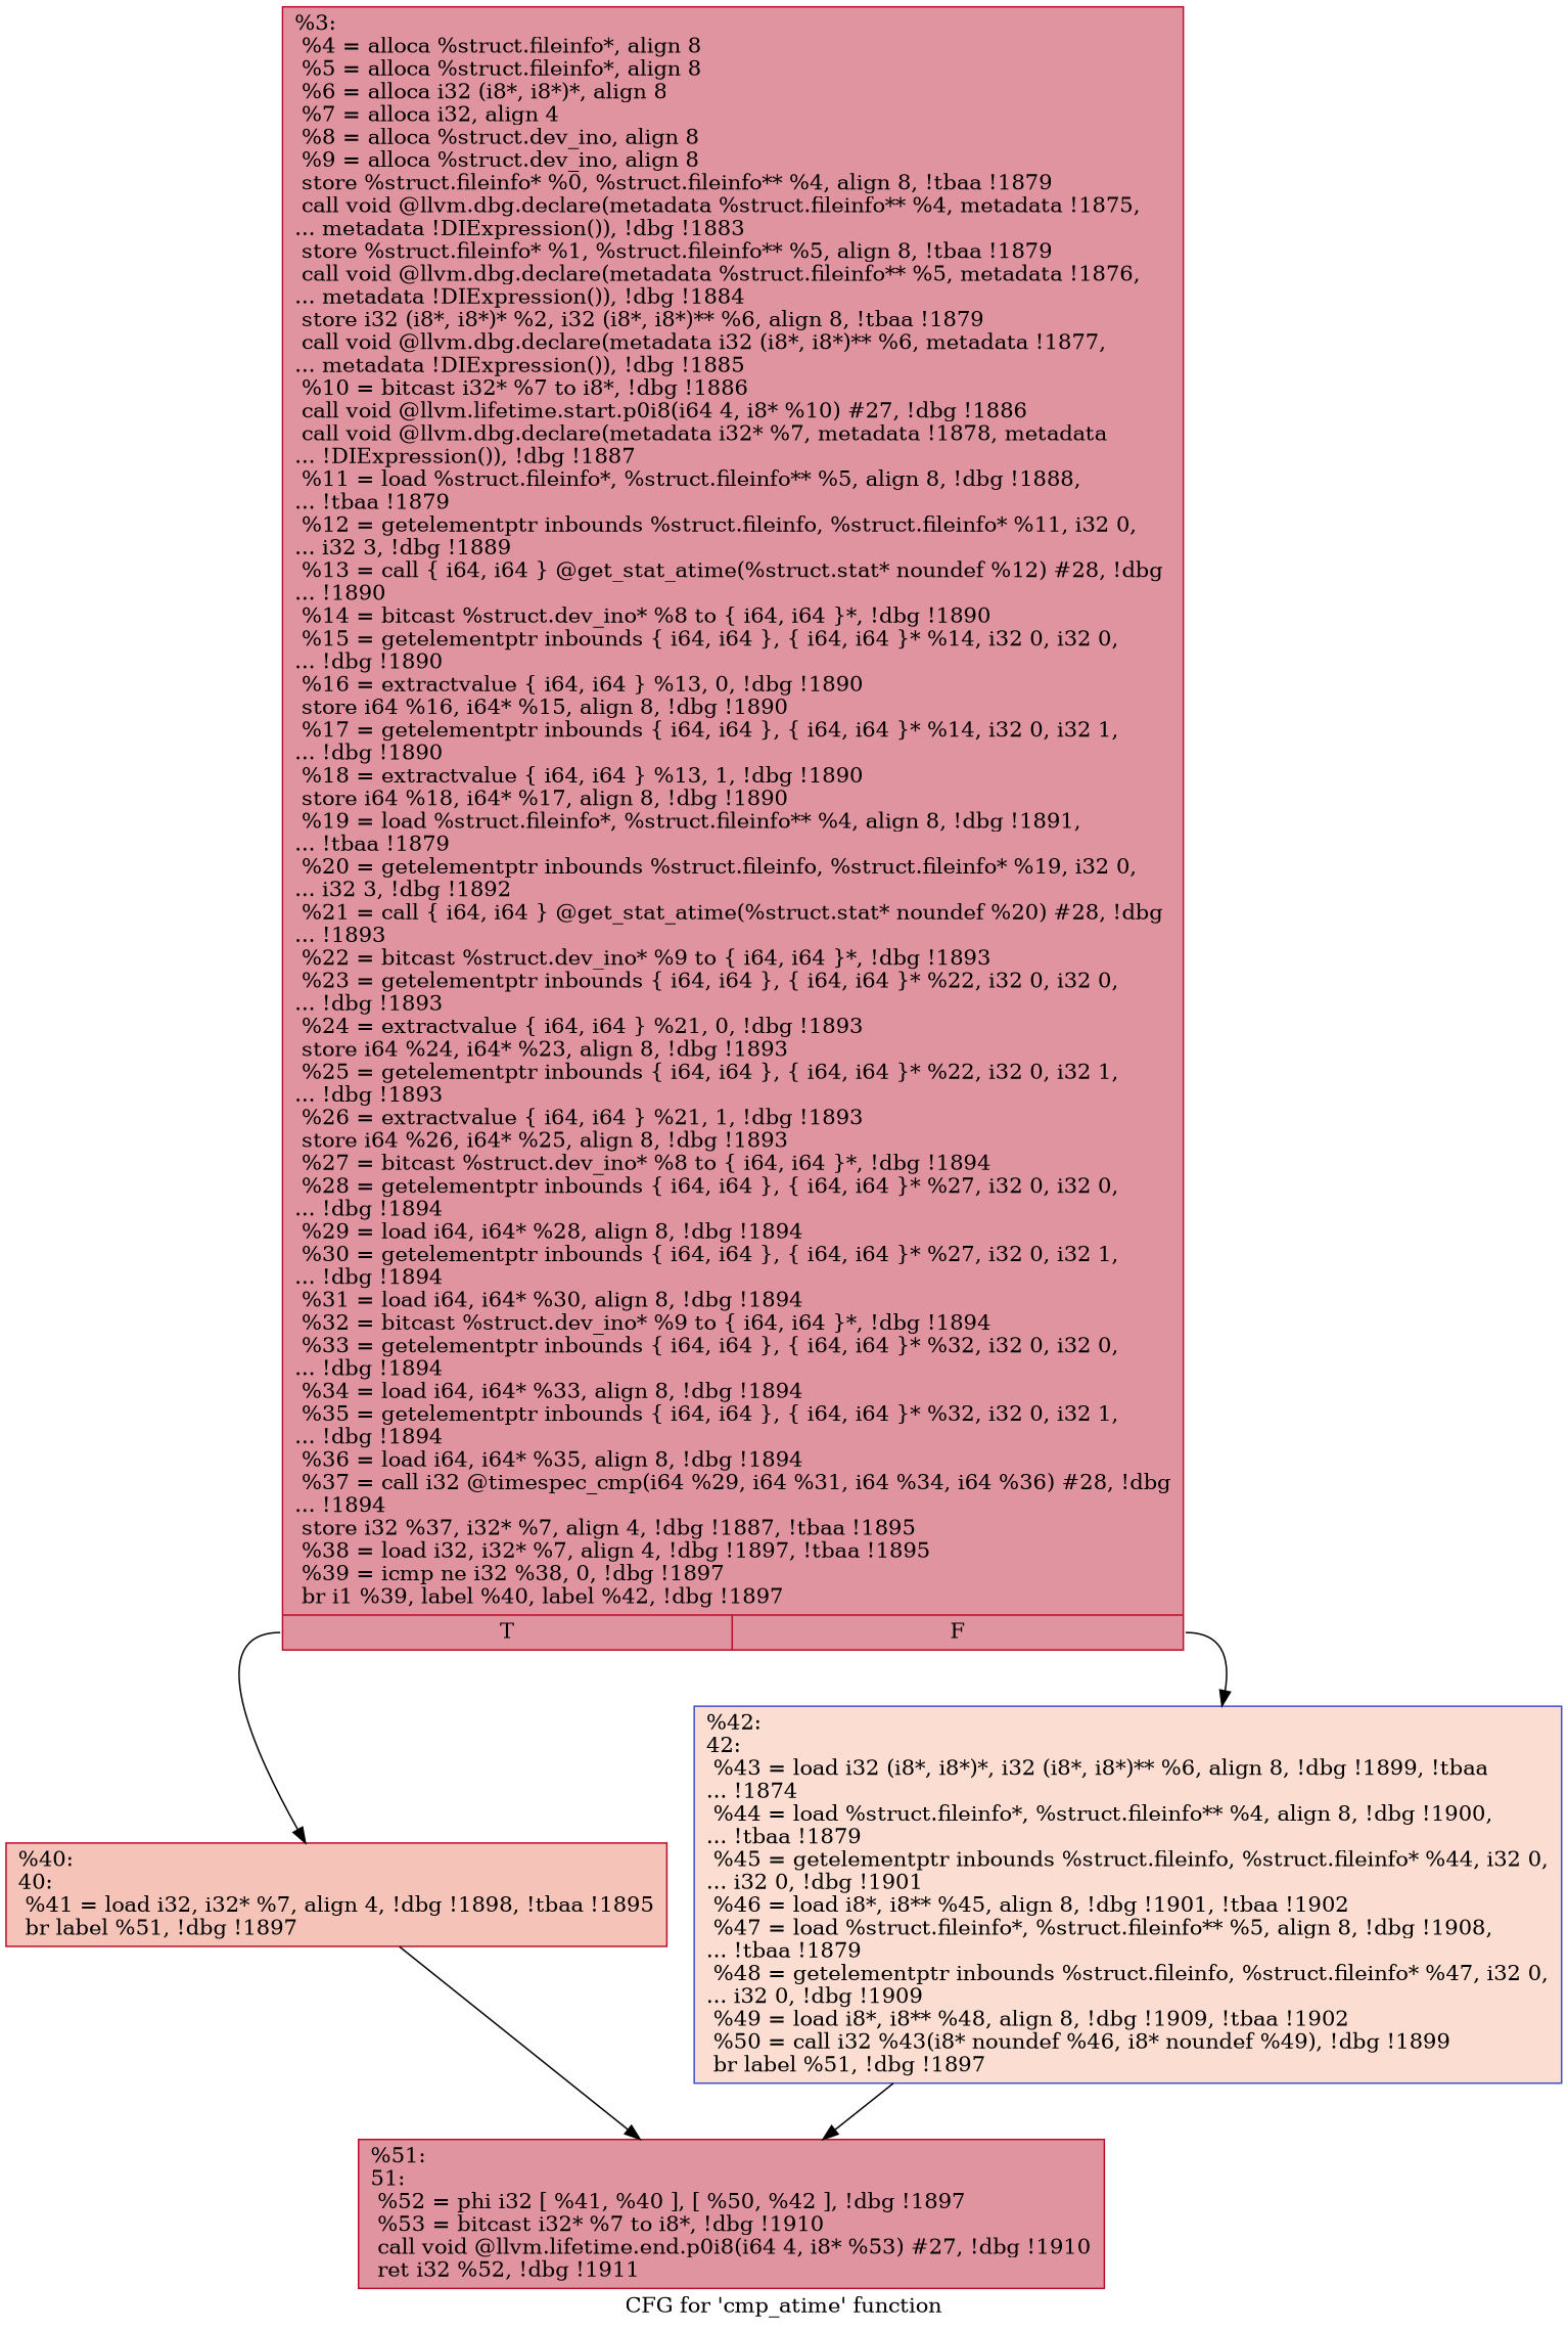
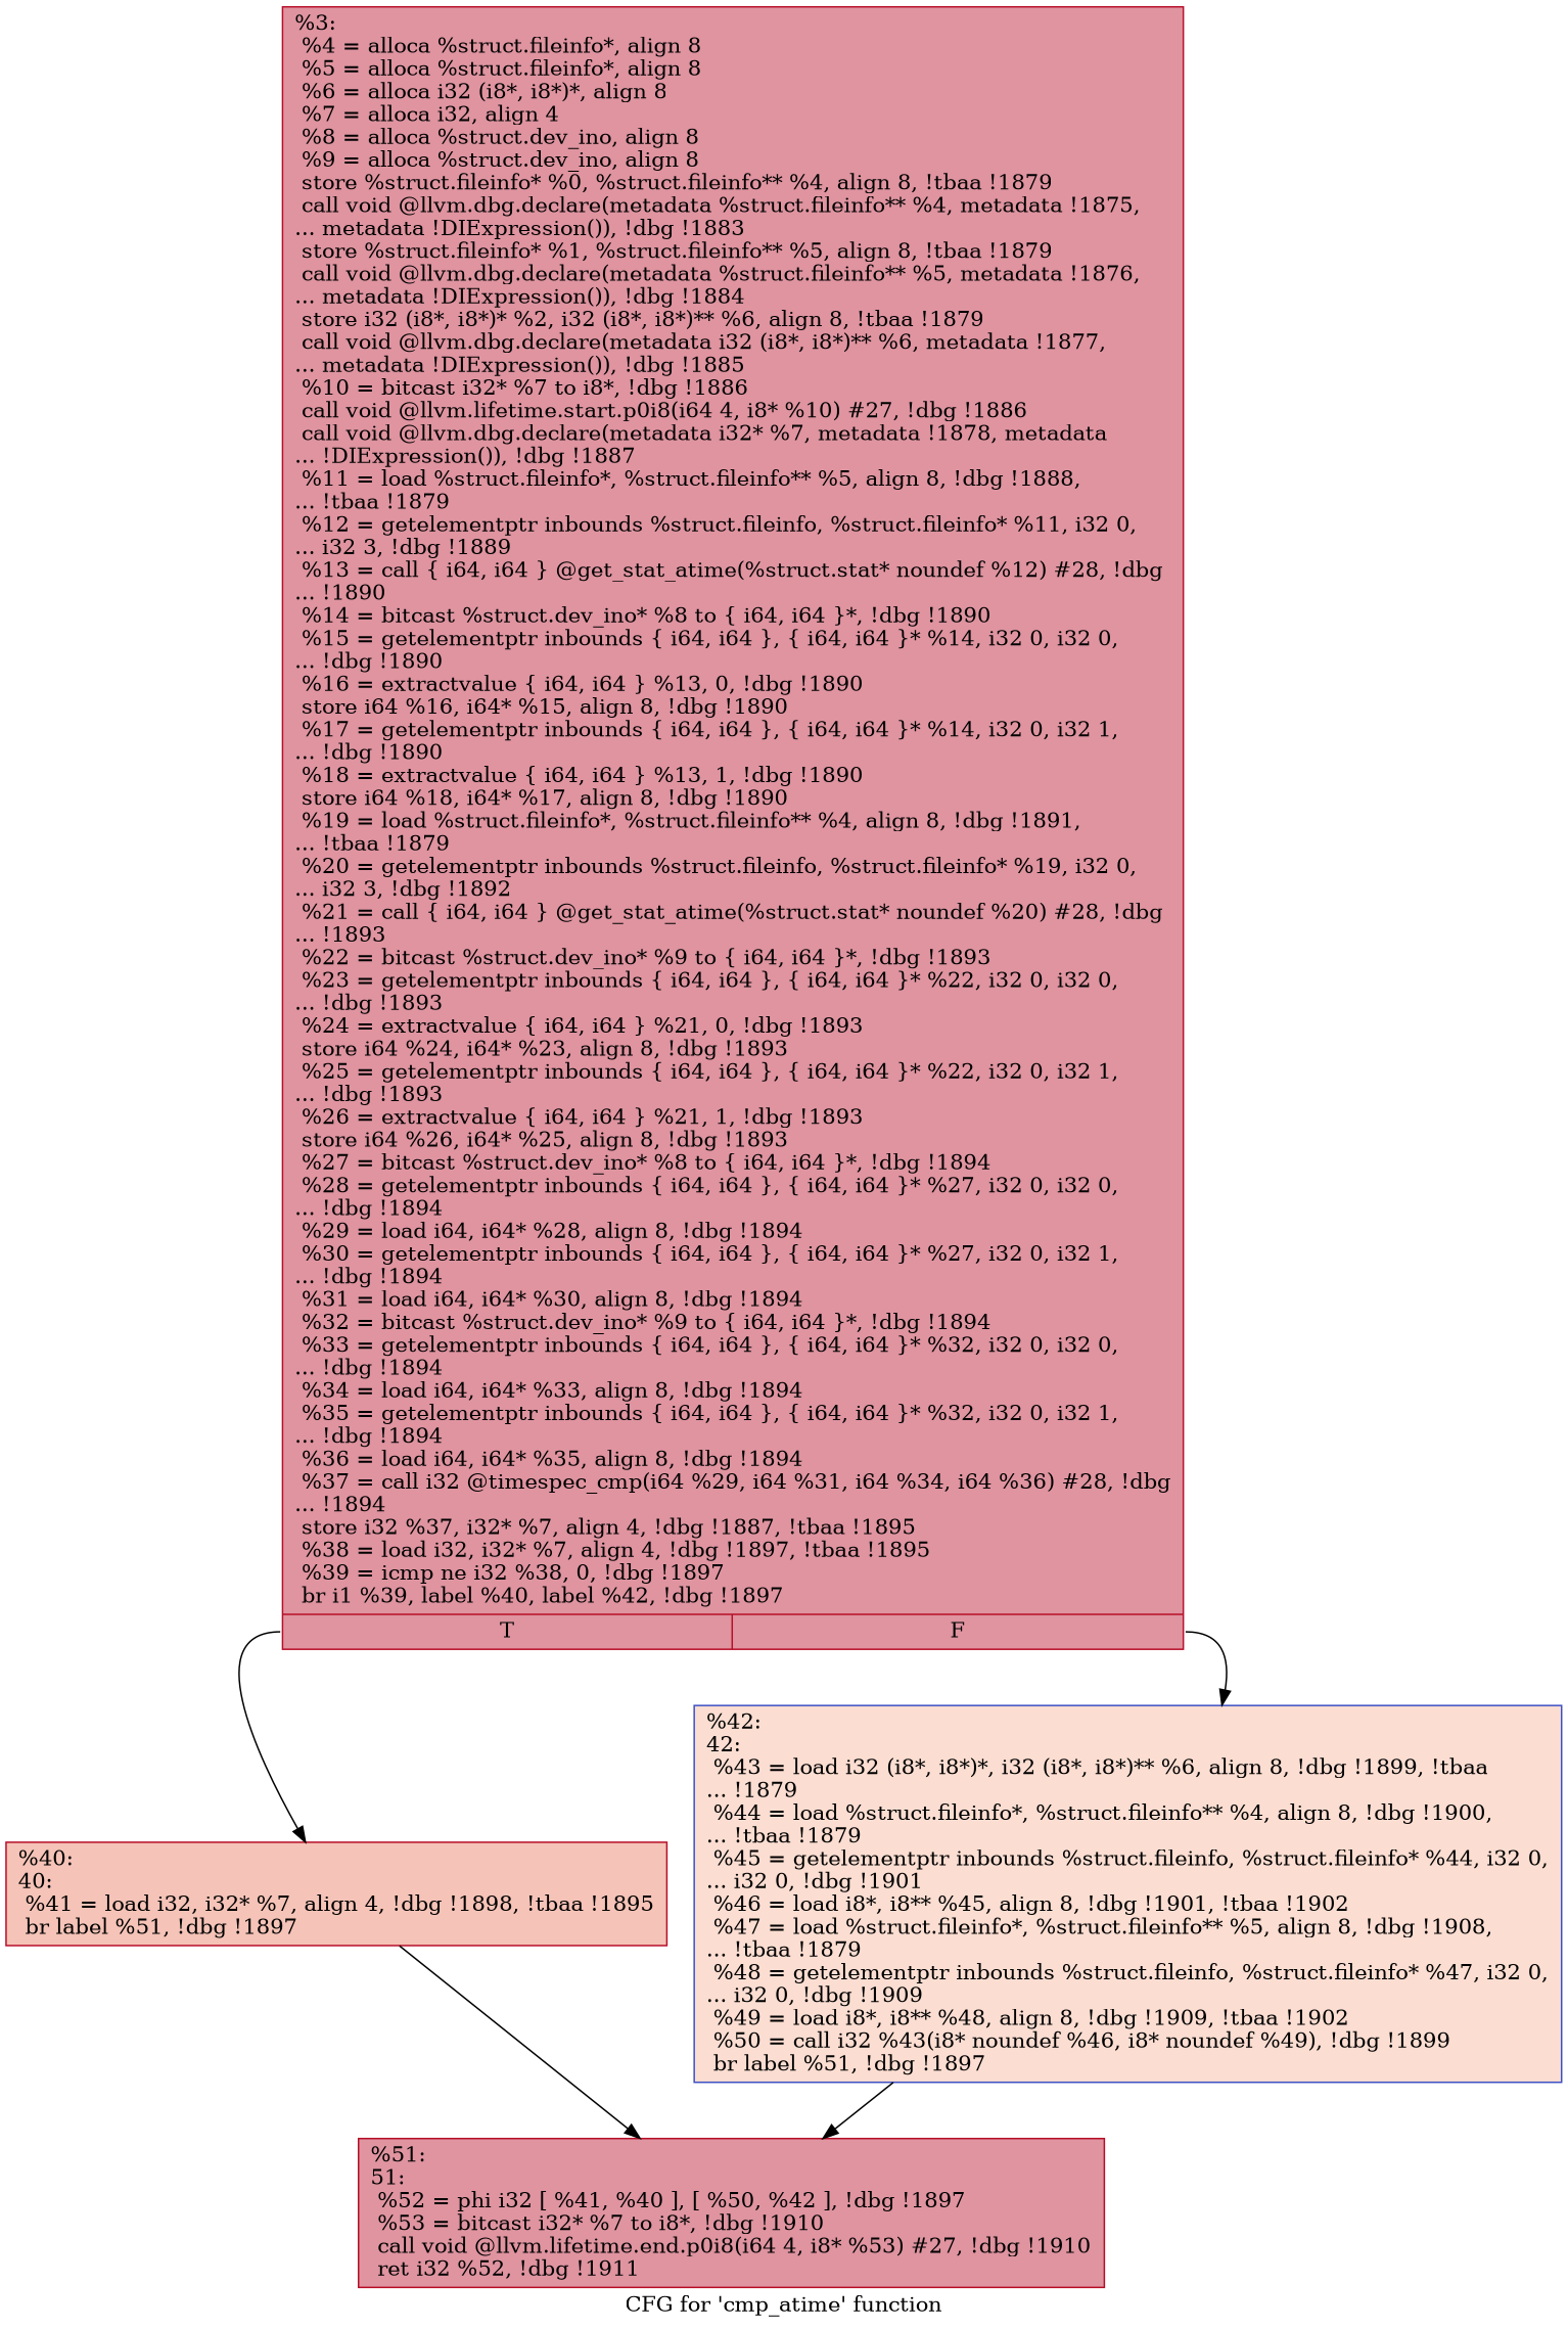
  digraph {
    label="CFG for 'cmp_atime' function"
    node [color="#b70d28ff" fillcolor="#b70d2870" shape=record style=filled]
    n1 [label="{%3:\l  %4 = alloca %struct.fileinfo*, align 8\l  %5 = alloca %struct.fileinfo*, align 8\l  %6 = alloca i32 (i8*, i8*)*, align 8\l  %7 = alloca i32, align 4\l  %8 = alloca %struct.dev_ino, align 8\l  %9 = alloca %struct.dev_ino, align 8\l  store %struct.fileinfo* %0, %struct.fileinfo** %4, align 8, !tbaa !1879\l  call void @llvm.dbg.declare(metadata %struct.fileinfo** %4, metadata !1875,\l... metadata !DIExpression()), !dbg !1883\l  store %struct.fileinfo* %1, %struct.fileinfo** %5, align 8, !tbaa !1879\l  call void @llvm.dbg.declare(metadata %struct.fileinfo** %5, metadata !1876,\l... metadata !DIExpression()), !dbg !1884\l  store i32 (i8*, i8*)* %2, i32 (i8*, i8*)** %6, align 8, !tbaa !1879\l  call void @llvm.dbg.declare(metadata i32 (i8*, i8*)** %6, metadata !1877,\l... metadata !DIExpression()), !dbg !1885\l  %10 = bitcast i32* %7 to i8*, !dbg !1886\l  call void @llvm.lifetime.start.p0i8(i64 4, i8* %10) #27, !dbg !1886\l  call void @llvm.dbg.declare(metadata i32* %7, metadata !1878, metadata\l... !DIExpression()), !dbg !1887\l  %11 = load %struct.fileinfo*, %struct.fileinfo** %5, align 8, !dbg !1888,\l... !tbaa !1879\l  %12 = getelementptr inbounds %struct.fileinfo, %struct.fileinfo* %11, i32 0,\l... i32 3, !dbg !1889\l  %13 = call \{ i64, i64 \} @get_stat_atime(%struct.stat* noundef %12) #28, !dbg\l... !1890\l  %14 = bitcast %struct.dev_ino* %8 to \{ i64, i64 \}*, !dbg !1890\l  %15 = getelementptr inbounds \{ i64, i64 \}, \{ i64, i64 \}* %14, i32 0, i32 0,\l... !dbg !1890\l  %16 = extractvalue \{ i64, i64 \} %13, 0, !dbg !1890\l  store i64 %16, i64* %15, align 8, !dbg !1890\l  %17 = getelementptr inbounds \{ i64, i64 \}, \{ i64, i64 \}* %14, i32 0, i32 1,\l... !dbg !1890\l  %18 = extractvalue \{ i64, i64 \} %13, 1, !dbg !1890\l  store i64 %18, i64* %17, align 8, !dbg !1890\l  %19 = load %struct.fileinfo*, %struct.fileinfo** %4, align 8, !dbg !1891,\l... !tbaa !1879\l  %20 = getelementptr inbounds %struct.fileinfo, %struct.fileinfo* %19, i32 0,\l... i32 3, !dbg !1892\l  %21 = call \{ i64, i64 \} @get_stat_atime(%struct.stat* noundef %20) #28, !dbg\l... !1893\l  %22 = bitcast %struct.dev_ino* %9 to \{ i64, i64 \}*, !dbg !1893\l  %23 = getelementptr inbounds \{ i64, i64 \}, \{ i64, i64 \}* %22, i32 0, i32 0,\l... !dbg !1893\l  %24 = extractvalue \{ i64, i64 \} %21, 0, !dbg !1893\l  store i64 %24, i64* %23, align 8, !dbg !1893\l  %25 = getelementptr inbounds \{ i64, i64 \}, \{ i64, i64 \}* %22, i32 0, i32 1,\l... !dbg !1893\l  %26 = extractvalue \{ i64, i64 \} %21, 1, !dbg !1893\l  store i64 %26, i64* %25, align 8, !dbg !1893\l  %27 = bitcast %struct.dev_ino* %8 to \{ i64, i64 \}*, !dbg !1894\l  %28 = getelementptr inbounds \{ i64, i64 \}, \{ i64, i64 \}* %27, i32 0, i32 0,\l... !dbg !1894\l  %29 = load i64, i64* %28, align 8, !dbg !1894\l  %30 = getelementptr inbounds \{ i64, i64 \}, \{ i64, i64 \}* %27, i32 0, i32 1,\l... !dbg !1894\l  %31 = load i64, i64* %30, align 8, !dbg !1894\l  %32 = bitcast %struct.dev_ino* %9 to \{ i64, i64 \}*, !dbg !1894\l  %33 = getelementptr inbounds \{ i64, i64 \}, \{ i64, i64 \}* %32, i32 0, i32 0,\l... !dbg !1894\l  %34 = load i64, i64* %33, align 8, !dbg !1894\l  %35 = getelementptr inbounds \{ i64, i64 \}, \{ i64, i64 \}* %32, i32 0, i32 1,\l... !dbg !1894\l  %36 = load i64, i64* %35, align 8, !dbg !1894\l  %37 = call i32 @timespec_cmp(i64 %29, i64 %31, i64 %34, i64 %36) #28, !dbg\l... !1894\l  store i32 %37, i32* %7, align 4, !dbg !1887, !tbaa !1895\l  %38 = load i32, i32* %7, align 4, !dbg !1897, !tbaa !1895\l  %39 = icmp ne i32 %38, 0, !dbg !1897\l  br i1 %39, label %40, label %42, !dbg !1897\l|{<s0>T|<s1>F}}"]
    n2 [fillcolor="#e8765c70" label="{%40:\l40:                                               \l  %41 = load i32, i32* %7, align 4, !dbg !1898, !tbaa !1895\l  br label %51, !dbg !1897\l}"]
-   n3 [color="#3d50c3ff" fillcolor="#f7b39670" label="{%42:\l42:                                               \l  %43 = load i32 (i8*, i8*)*, i32 (i8*, i8*)** %6, align 8, !dbg !1899, !tbaa\l... !1874\l  %44 = load %struct.fileinfo*, %struct.fileinfo** %4, align 8, !dbg !1900,\l... !tbaa !1879\l  %45 = getelementptr inbounds %struct.fileinfo, %struct.fileinfo* %44, i32 0,\l... i32 0, !dbg !1901\l  %46 = load i8*, i8** %45, align 8, !dbg !1901, !tbaa !1902\l  %47 = load %struct.fileinfo*, %struct.fileinfo** %5, align 8, !dbg !1908,\l... !tbaa !1879\l  %48 = getelementptr inbounds %struct.fileinfo, %struct.fileinfo* %47, i32 0,\l... i32 0, !dbg !1909\l  %49 = load i8*, i8** %48, align 8, !dbg !1909, !tbaa !1902\l  %50 = call i32 %43(i8* noundef %46, i8* noundef %49), !dbg !1899\l  br label %51, !dbg !1897\l}"]
+   n3 [color="#3d50c3ff" fillcolor="#f7b39670" label="{%42:\l42:                                               \l  %43 = load i32 (i8*, i8*)*, i32 (i8*, i8*)** %6, align 8, !dbg !1899, !tbaa\l... !1879\l  %44 = load %struct.fileinfo*, %struct.fileinfo** %4, align 8, !dbg !1900,\l... !tbaa !1879\l  %45 = getelementptr inbounds %struct.fileinfo, %struct.fileinfo* %44, i32 0,\l... i32 0, !dbg !1901\l  %46 = load i8*, i8** %45, align 8, !dbg !1901, !tbaa !1902\l  %47 = load %struct.fileinfo*, %struct.fileinfo** %5, align 8, !dbg !1908,\l... !tbaa !1879\l  %48 = getelementptr inbounds %struct.fileinfo, %struct.fileinfo* %47, i32 0,\l... i32 0, !dbg !1909\l  %49 = load i8*, i8** %48, align 8, !dbg !1909, !tbaa !1902\l  %50 = call i32 %43(i8* noundef %46, i8* noundef %49), !dbg !1899\l  br label %51, !dbg !1897\l}"]
    n4 [label="{%51:\l51:                                               \l  %52 = phi i32 [ %41, %40 ], [ %50, %42 ], !dbg !1897\l  %53 = bitcast i32* %7 to i8*, !dbg !1910\l  call void @llvm.lifetime.end.p0i8(i64 4, i8* %53) #27, !dbg !1910\l  ret i32 %52, !dbg !1911\l}"]
    n1 -> n2 [tailport=s0]
    n1 -> n3 [tailport=s1]
    n2 -> n4
    n3 -> n4
  }
